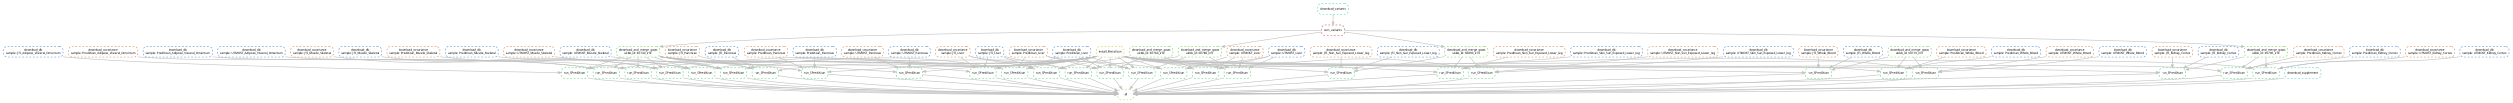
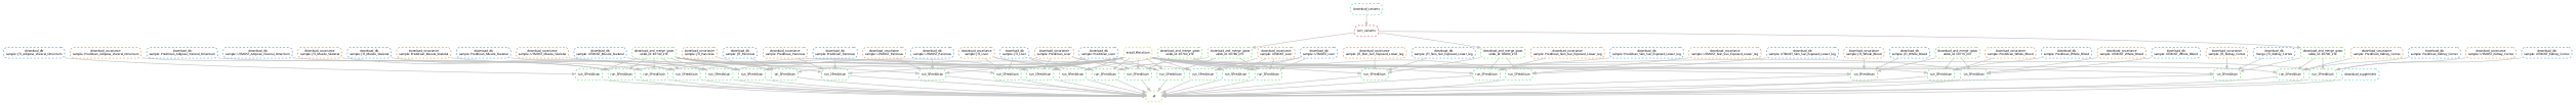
  digraph {
    bgcolor=white
    node [color="0.37 0.6 0.85" fontname=sans fontsize=10 penwidth=2 shape=box style="rounded,dashed"]
    edge [color=grey penwidth=2]
    n1 [color="0.22 0.6 0.85" label=all]
    n2 [label=run_SPrediXcan]
    n3 [color="0.59 0.6 0.85" label="download_db\nsample: JTI_Adipose_Visceral_Omentum"]
    n4 [color="0.30 0.6 0.85" label="download_and_merge_gwas\nukbb_id: 30740_irnt"]
    n5 [label=run_SPrediXcan]
    n6 [label=run_SPrediXcan]
    n7 [label=run_SPrediXcan]
    n8 [label=run_SPrediXcan]
    n9 [label=run_SPrediXcan]
    n10 [label=run_SPrediXcan]
    n11 [label=run_SPrediXcan]
    n12 [label=run_SPrediXcan]
    n13 [label=run_SPrediXcan]
    n14 [label=run_SPrediXcan]
    n15 [label=run_SPrediXcan]
    n16 [color="0.00 0.6 0.85" label=sort_variants]
    n17 [color="0.30 0.6 0.85" label="download_and_merge_gwas\nukbb_id: 30780_irnt"]
    n18 [color="0.30 0.6 0.85" label="download_and_merge_gwas\nukbb_id: 30890_irnt"]
    n19 [color="0.30 0.6 0.85" label="download_and_merge_gwas\nukbb_id: 30700_irnt"]
    n20 [color="0.30 0.6 0.85" label="download_and_merge_gwas\nukbb_id: 30760_irnt"]
    n21 [label=run_SPrediXcan]
    n22 [label=run_SPrediXcan]
    n23 [label=run_SPrediXcan]
    n24 [label=run_SPrediXcan]
    n25 [label=run_SPrediXcan]
    n26 [label=run_SPrediXcan]
    n27 [label=run_SPrediXcan]
    n28 [label=run_SPrediXcan]
    n29 [label=run_SPrediXcan]
    n30 [color="0.30 0.6 0.85" label="download_and_merge_gwas\nukbb_id: 30710_irnt"]
    n31 [label=run_SPrediXcan]
    n32 [label=run_SPrediXcan]
    n33 [label=run_SPrediXcan]
    n34 [label=run_SPrediXcan]
    n35 [label=run_SPrediXcan]
    n36 [label=run_SPrediXcan]
    n37 [color="0.44 0.6 0.85" label=download_variants]
    n38 [color="0.15 0.6 0.85" label=install_MetaXcan]
    n39 [color="0.07 0.6 0.85" label="download_covariance\nsample: PrediXcan_Adipose_Visceral_Omentum"]
    n40 [color="0.59 0.6 0.85" label="download_db\nsample: PrediXcan_Adipose_Visceral_Omentum"]
    n41 [color="0.59 0.6 0.85" label="download_db\nsample: UTMOST_Adipose_Visceral_Omentum"]
    n42 [color="0.07 0.6 0.85" label="download_covariance\nsample: JTI_Liver"]
    n43 [color="0.59 0.6 0.85" label="download_db\nsample: JTI_Liver"]
    n44 [color="0.07 0.6 0.85" label="download_covariance\nsample: PrediXcan_Liver"]
    n45 [color="0.59 0.6 0.85" label="download_db\nsample: PrediXcan_Liver"]
    n46 [color="0.07 0.6 0.85" label="download_covariance\nsample: UTMOST_Liver"]
    n47 [color="0.59 0.6 0.85" label="download_db\nsample: UTMOST_Liver"]
    n48 [color="0.07 0.6 0.85" label="download_covariance\nsample: JTI_Muscle_Skeletal"]
    n49 [color="0.59 0.6 0.85" label="download_db\nsample: JTI_Muscle_Skeletal"]
    n50 [color="0.07 0.6 0.85" label="download_covariance\nsample: PrediXcan_Muscle_Skeletal"]
    n51 [color="0.59 0.6 0.85" label="download_db\nsample: PrediXcan_Muscle_Skeletal"]
    n52 [color="0.07 0.6 0.85" label="download_covariance\nsample: UTMOST_Muscle_Skeletal"]
    n53 [color="0.59 0.6 0.85" label="download_db\nsample: UTMOST_Muscle_Skeletal"]
    n54 [color="0.07 0.6 0.85" label="download_covariance\nsample: JTI_Pancreas"]
    n55 [color="0.59 0.6 0.85" label="download_db\nsample: JTI_Pancreas"]
    n56 [color="0.07 0.6 0.85" label="download_covariance\nsample: PrediXcan_Pancreas"]
    n57 [color="0.59 0.6 0.85" label="download_db\nsample: PrediXcan_Pancreas"]
    n58 [color="0.07 0.6 0.85" label="download_covariance\nsample: UTMOST_Pancreas"]
    n59 [color="0.59 0.6 0.85" label="download_db\nsample: UTMOST_Pancreas"]
    n60 [color="0.07 0.6 0.85" label="download_covariance\nsample: JTI_Skin_Sun_Exposed_Lower_leg"]
    n61 [color="0.59 0.6 0.85" label="download_db\nsample: JTI_Skin_Sun_Exposed_Lower_leg"]
    n62 [color="0.07 0.6 0.85" label="download_covariance\nsample: PrediXcan_Skin_Sun_Exposed_Lower_leg"]
    n63 [color="0.59 0.6 0.85" label="download_db\nsample: PrediXcan_Skin_Sun_Exposed_Lower_leg"]
    n64 [color="0.07 0.6 0.85" label="download_covariance\nsample: UTMOST_Skin_Sun_Exposed_Lower_leg"]
    n65 [color="0.59 0.6 0.85" label="download_db\nsample: UTMOST_Skin_Sun_Exposed_Lower_leg"]
    n66 [color="0.07 0.6 0.85" label="download_covariance\nsample: JTI_Whole_Blood"]
    n67 [color="0.59 0.6 0.85" label="download_db\nsample: JTI_Whole_Blood"]
    n68 [color="0.07 0.6 0.85" label="download_covariance\nsample: PrediXcan_Whole_Blood"]
    n69 [color="0.59 0.6 0.85" label="download_db\nsample: PrediXcan_Whole_Blood"]
    n70 [color="0.07 0.6 0.85" label="download_covariance\nsample: UTMOST_Whole_Blood"]
    n71 [color="0.59 0.6 0.85" label="download_db\nsample: UTMOST_Whole_Blood"]
    n72 [color="0.07 0.6 0.85" label="download_covariance\nsample: JTI_Kidney_Cortex"]
-   n73 [color="0.59 0.6 0.85" label="download_db\nsample: JTI_Kidney_Cortex"]
+   n73 [color="0.59 0.6 0.85" label="download_db\nmerge: JTI_Kidney_Cortex"]
    n74 [color="0.07 0.6 0.85" label="download_covariance\nsample: PrediXcan_Kidney_Cortex"]
    n75 [color="0.59 0.6 0.85" label="download_db\nsample: PrediXcan_Kidney_Cortex"]
    n76 [color="0.07 0.6 0.85" label="download_covariance\nsample: UTMOST_Kidney_Cortex"]
    n77 [color="0.59 0.6 0.85" label="download_db\nsample: UTMOST_Kidney_Cortex"]
    n78 [color="0.52 0.6 0.85" label=download_supplement]
    n2 -> n1
    n3 -> n2
    n4 -> n2
    n4 -> n5
    n4 -> n6
    n4 -> n7
    n4 -> n8
    n4 -> n9
    n4 -> n10
    n4 -> n11
    n4 -> n12
    n4 -> n13
    n4 -> n14
    n4 -> n15
    n5 -> n1
    n6 -> n1
    n7 -> n1
    n8 -> n1
    n9 -> n1
    n10 -> n1
    n11 -> n1
    n12 -> n1
    n13 -> n1
    n14 -> n1
    n15 -> n1
-   n16 -> n4
    n16 -> n17
    n16 -> n18
    n16 -> n19
    n17 -> n24
    n17 -> n25
    n17 -> n26
    n18 -> n27
    n18 -> n28
    n18 -> n29
    n19 -> n34
    n19 -> n35
    n19 -> n36
    n20 -> n21
    n20 -> n22
    n20 -> n23
    n21 -> n1
    n22 -> n1
    n23 -> n1
    n24 -> n1
    n25 -> n1
    n26 -> n1
    n27 -> n1
    n28 -> n1
    n29 -> n1
    n30 -> n31
    n30 -> n32
    n30 -> n33
    n31 -> n1
    n32 -> n1
    n33 -> n1
    n34 -> n1
    n35 -> n1
    n36 -> n1
    n37 -> n16
    n38 -> n2
    n38 -> n5
    n38 -> n6
    n38 -> n7
    n38 -> n8
    n38 -> n9
    n38 -> n10
    n38 -> n11
    n38 -> n12
    n38 -> n13
    n38 -> n14
    n38 -> n15
    n38 -> n21
    n38 -> n22
    n38 -> n23
    n38 -> n24
    n38 -> n25
    n38 -> n26
    n38 -> n27
    n38 -> n28
    n38 -> n29
    n38 -> n31
    n38 -> n32
    n38 -> n33
    n38 -> n34
    n38 -> n35
    n38 -> n36
    n39 -> n5
    n40 -> n5
    n41 -> n6
    n42 -> n7
    n42 -> n21
    n42 -> n24
    n43 -> n7
    n43 -> n21
    n43 -> n24
    n44 -> n8
    n44 -> n22
    n44 -> n25
    n45 -> n8
    n45 -> n22
    n45 -> n25
    n46 -> n9
    n46 -> n23
    n46 -> n26
    n47 -> n9
    n47 -> n23
    n47 -> n26
    n48 -> n10
    n49 -> n10
    n50 -> n11
    n51 -> n11
    n52 -> n12
    n53 -> n12
    n54 -> n13
    n55 -> n13
    n56 -> n14
    n57 -> n14
    n58 -> n15
    n59 -> n15
    n60 -> n27
    n61 -> n27
    n62 -> n28
    n63 -> n28
    n64 -> n29
    n65 -> n29
    n66 -> n31
    n67 -> n31
    n68 -> n32
    n69 -> n32
    n70 -> n33
    n71 -> n33
    n72 -> n34
    n73 -> n34
    n74 -> n35
    n75 -> n35
    n76 -> n36
    n77 -> n36
    n78 -> n1
  }
